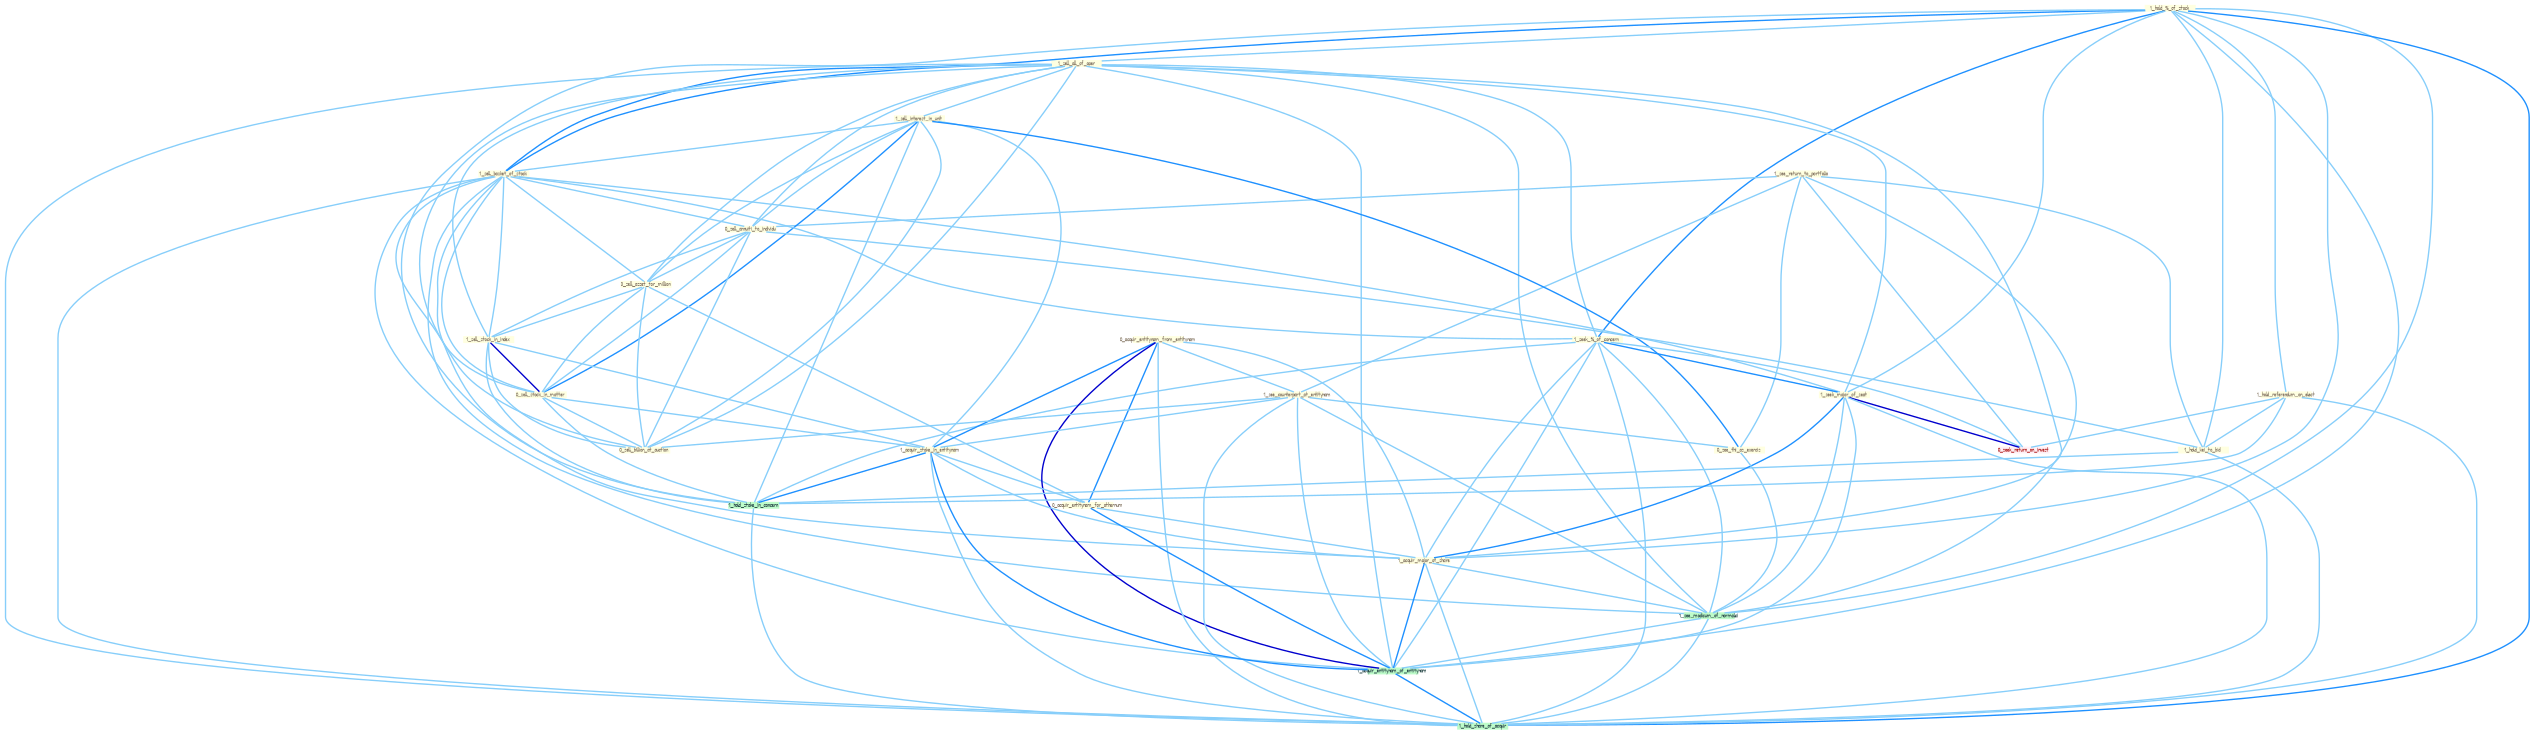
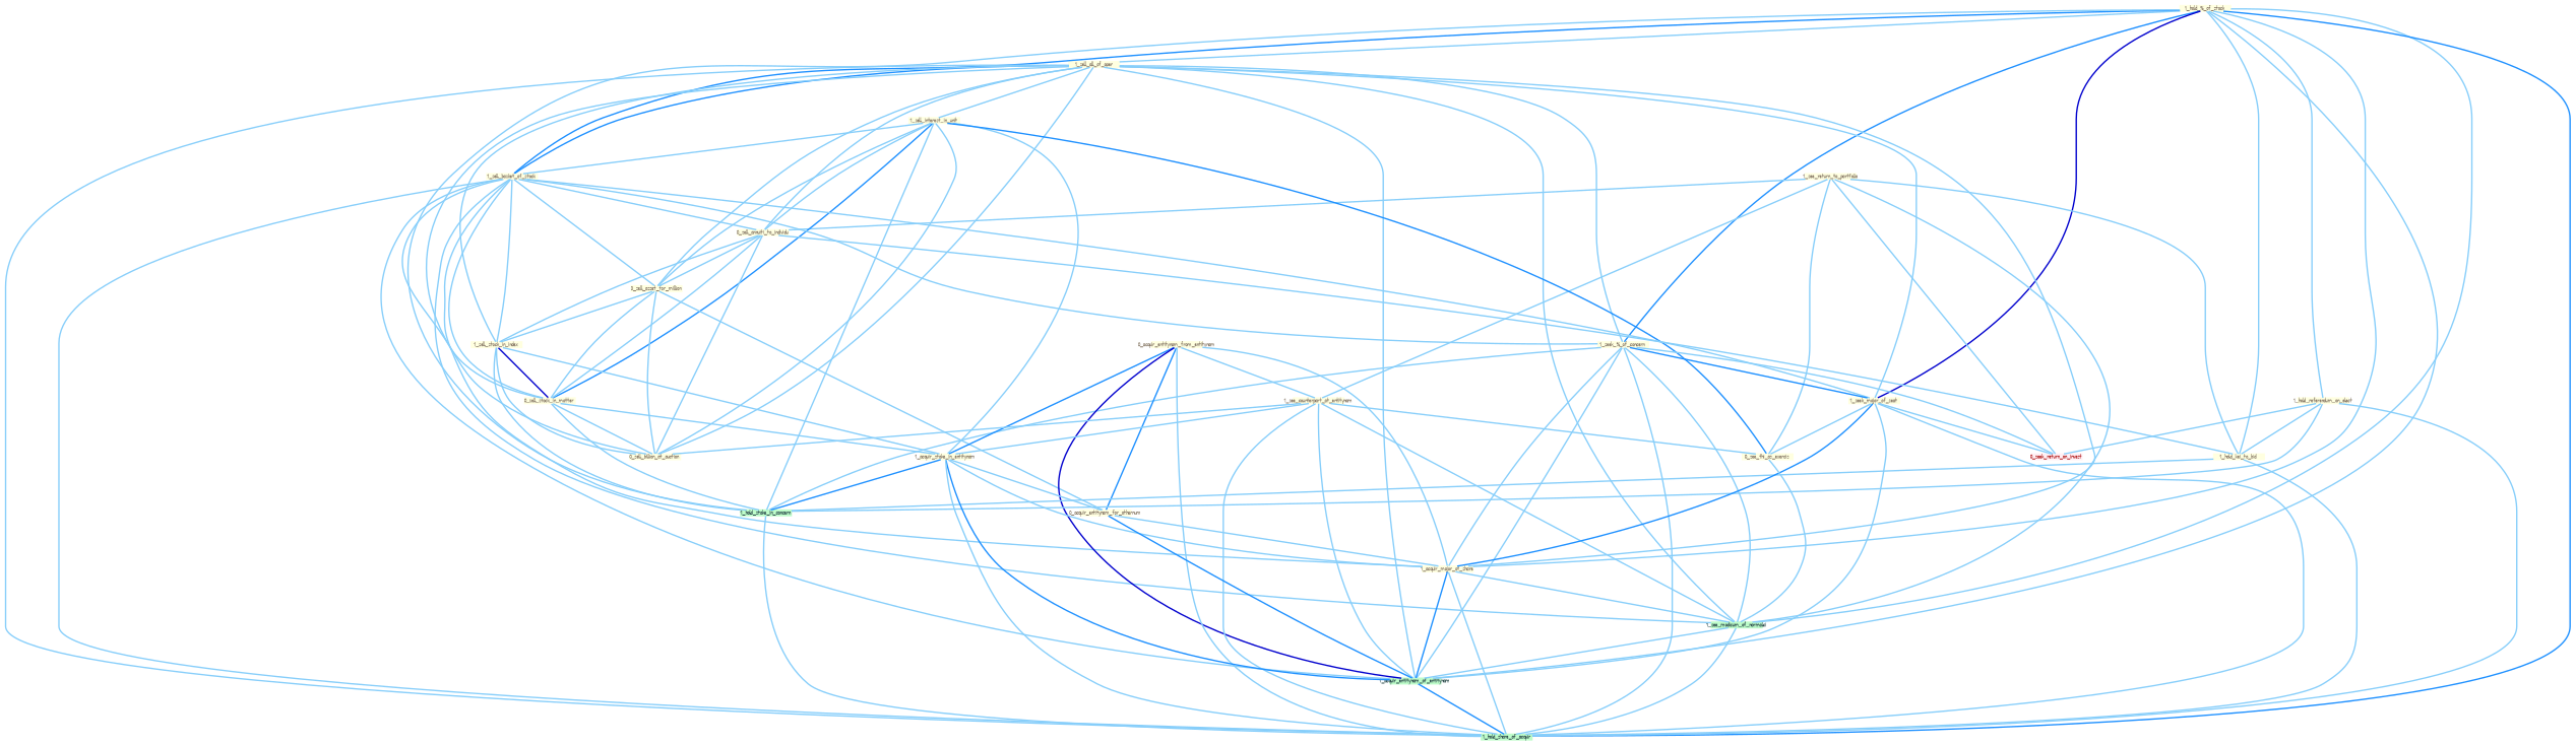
  graph {
    fontname="Patrick Hand"
    node [color="#ffffe0" fixedsize=true fontcolor="#8b7d6b" fontname="Patrick Hand" fontsize=4 shape=polygon style=filled]
    edge [color="#87cefa" fontname="Patrick Hand" w=1]
    "1_hold_%_of_stock " [height=.06 width=.5]
    "1_see_return_to_portfolio " [height=.06 width=.5]
    "1_sell_all_of_oper " [height=.06 width=.5]
    "1_sell_interest_in_unit " [height=.06 width=.5]
    "1_sell_basket_of_stock " [height=.06 width=.5]
    "1_seek_%_of_concern " [height=.06 width=.5]
    "0_sell_annuiti_to_individu " [height=.06 width=.5]
    "0_sell_asset_for_million " [height=.06 width=.5]
    "1_sell_stock_in_index " [height=.06 width=.5]
    "0_acquir_entitynam_from_entitynam " [height=.06 width=.5]
    "1_hold_referendum_on_elect " [height=.06 width=.5]
    "0_sell_stock_in_matter " [height=.06 width=.5]
    "1_hold_kei_to_bid " [height=.06 width=.5]
    "1_see_counterpart_at_entitynam " [height=.06 width=.5]
    "1_acquir_stake_in_entitynam " [height=.06 width=.5]
    "0_acquir_entitynam_for_othernum " [height=.06 width=.5]
    "1_seek_major_of_seat " [height=.06 width=.5]
    "0_see_thi_as_exercis " [height=.06 width=.5]
    "0_sell_billion_at_auction " [height=.06 width=.5]
    "1_acquir_major_of_share " [height=.06 width=.5]
    "0_seek_return_on_invest " [color="#fff0f5" fontcolor="#b22222" height=.06 width=.5]
    "1_hold_stake_in_concern " [color="#BDFCC9" fontcolor="#2f4f4f" height=.06 width=.5]
    "1_see_modicum_of_normalci " [color="#BDFCC9" fontcolor="#2f4f4f" height=.06 width=.5]
    "1_acquir_entitynam_of_entitynam " [color="#BDFCC9" fontcolor="#2f4f4f" height=.06 width=.5]
    n25 [color="#BDFCC9" fontcolor="#2f4f4f" height=.06 label="1_hold_share_of_acquir" width=.5]
    subgraph sub_1 {
      "1_hold_%_of_stock "
      "1_see_return_to_portfolio "
      "1_sell_all_of_oper "
      "1_sell_interest_in_unit "
      "1_sell_basket_of_stock "
      "1_seek_%_of_concern "
      "0_sell_annuiti_to_individu "
      "0_sell_asset_for_million "
      "1_sell_stock_in_index "
      "0_acquir_entitynam_from_entitynam "
      "1_hold_referendum_on_elect "
      "0_sell_stock_in_matter "
      "1_hold_kei_to_bid "
      "1_see_counterpart_at_entitynam "
      "1_acquir_stake_in_entitynam "
      "0_acquir_entitynam_for_othernum "
      "1_seek_major_of_seat "
      "0_see_thi_as_exercis "
      "0_sell_billion_at_auction "
      "1_acquir_major_of_share "
    }
    subgraph sub_2 {
      "0_seek_return_on_invest "
    }
    "1_hold_%_of_stock " -- "1_sell_all_of_oper "
    "1_hold_%_of_stock " -- "1_sell_basket_of_stock " [color="#1e90ff" w=2]
    "1_hold_%_of_stock " -- "1_seek_%_of_concern " [color="#1e90ff" w=2]
    "1_hold_%_of_stock " -- "1_hold_referendum_on_elect "
    "1_hold_%_of_stock " -- "1_hold_kei_to_bid "
-   "1_hold_%_of_stock " -- "1_seek_major_of_seat "
+   "1_hold_%_of_stock " -- "1_seek_major_of_seat " [color="#0000cd"]
    "1_hold_%_of_stock " -- "1_acquir_major_of_share "
    "1_hold_%_of_stock " -- "1_hold_stake_in_concern "
    "1_hold_%_of_stock " -- "1_see_modicum_of_normalci "
    "1_hold_%_of_stock " -- "1_acquir_entitynam_of_entitynam "
    "1_hold_%_of_stock " -- n25 [color="#1e90ff" w=2]
    "1_see_return_to_portfolio " -- "0_sell_annuiti_to_individu "
    "1_see_return_to_portfolio " -- "1_hold_kei_to_bid "
    "1_see_return_to_portfolio " -- "1_see_counterpart_at_entitynam "
    "1_see_return_to_portfolio " -- "0_see_thi_as_exercis "
    "1_see_return_to_portfolio " -- "0_seek_return_on_invest "
    "1_see_return_to_portfolio " -- "1_see_modicum_of_normalci "
    "1_sell_all_of_oper " -- "1_sell_interest_in_unit "
    "1_sell_all_of_oper " -- "1_sell_basket_of_stock " [color="#1e90ff" w=2]
    "1_sell_all_of_oper " -- "1_seek_%_of_concern "
    "1_sell_all_of_oper " -- "0_sell_annuiti_to_individu "
    "1_sell_all_of_oper " -- "0_sell_asset_for_million "
    "1_sell_all_of_oper " -- "1_sell_stock_in_index "
    "1_sell_all_of_oper " -- "0_sell_stock_in_matter "
    "1_sell_all_of_oper " -- "1_seek_major_of_seat "
    "1_sell_all_of_oper " -- "0_sell_billion_at_auction "
    "1_sell_all_of_oper " -- "1_acquir_major_of_share "
    "1_sell_all_of_oper " -- "1_see_modicum_of_normalci "
    "1_sell_all_of_oper " -- "1_acquir_entitynam_of_entitynam "
    "1_sell_all_of_oper " -- n25
    "1_sell_interest_in_unit " -- "1_sell_basket_of_stock "
    "1_sell_interest_in_unit " -- "0_sell_annuiti_to_individu "
    "1_sell_interest_in_unit " -- "0_sell_asset_for_million "
    "1_sell_interest_in_unit " -- "0_sell_stock_in_matter " [color="#1e90ff" w=2]
    "1_sell_interest_in_unit " -- "1_acquir_stake_in_entitynam "
    "1_sell_interest_in_unit " -- "0_see_thi_as_exercis " [color="#1e90ff" w=2]
    "1_sell_interest_in_unit " -- "0_sell_billion_at_auction "
    "1_sell_interest_in_unit " -- "1_hold_stake_in_concern "
    "1_sell_basket_of_stock " -- "1_seek_%_of_concern "
    "1_sell_basket_of_stock " -- "0_sell_annuiti_to_individu "
    "1_sell_basket_of_stock " -- "0_sell_asset_for_million "
    "1_sell_basket_of_stock " -- "1_sell_stock_in_index "
    "1_sell_basket_of_stock " -- "0_sell_stock_in_matter "
    "1_sell_basket_of_stock " -- "1_seek_major_of_seat "
    "1_sell_basket_of_stock " -- "0_sell_billion_at_auction "
    "1_sell_basket_of_stock " -- "1_acquir_major_of_share "
    "1_sell_basket_of_stock " -- "1_see_modicum_of_normalci "
    "1_sell_basket_of_stock " -- "1_acquir_entitynam_of_entitynam "
    "1_sell_basket_of_stock " -- n25
    "1_seek_%_of_concern " -- "1_seek_major_of_seat " [color="#1e90ff" w=2]
    "1_seek_%_of_concern " -- "1_acquir_major_of_share "
    "1_seek_%_of_concern " -- "0_seek_return_on_invest "
    "1_seek_%_of_concern " -- "1_hold_stake_in_concern "
    "1_seek_%_of_concern " -- "1_see_modicum_of_normalci "
    "1_seek_%_of_concern " -- "1_acquir_entitynam_of_entitynam "
    "1_seek_%_of_concern " -- n25
    "0_sell_annuiti_to_individu " -- "0_sell_asset_for_million "
    "0_sell_annuiti_to_individu " -- "1_sell_stock_in_index "
    "0_sell_annuiti_to_individu " -- "0_sell_stock_in_matter "
    "0_sell_annuiti_to_individu " -- "1_hold_kei_to_bid "
    "0_sell_annuiti_to_individu " -- "0_sell_billion_at_auction "
    "0_sell_asset_for_million " -- "1_sell_stock_in_index "
    "0_sell_asset_for_million " -- "0_sell_stock_in_matter "
    "0_sell_asset_for_million " -- "0_acquir_entitynam_for_othernum "
    "0_sell_asset_for_million " -- "0_sell_billion_at_auction "
    "1_sell_stock_in_index " -- "0_sell_stock_in_matter " [color="#0000cd" w=3]
    "1_sell_stock_in_index " -- "1_acquir_stake_in_entitynam "
    "1_sell_stock_in_index " -- "0_sell_billion_at_auction "
    "1_sell_stock_in_index " -- "1_hold_stake_in_concern "
    "0_acquir_entitynam_from_entitynam " -- "1_see_counterpart_at_entitynam "
    "0_acquir_entitynam_from_entitynam " -- "1_acquir_stake_in_entitynam " [color="#1e90ff" w=2]
    "0_acquir_entitynam_from_entitynam " -- "0_acquir_entitynam_for_othernum " [color="#1e90ff" w=2]
    "0_acquir_entitynam_from_entitynam " -- "1_acquir_major_of_share "
    "0_acquir_entitynam_from_entitynam " -- "1_acquir_entitynam_of_entitynam " [color="#0000cd" w=3]
    "0_acquir_entitynam_from_entitynam " -- n25
    "1_hold_referendum_on_elect " -- "1_hold_kei_to_bid "
    "1_hold_referendum_on_elect " -- "0_seek_return_on_invest "
    "1_hold_referendum_on_elect " -- "1_hold_stake_in_concern "
    "1_hold_referendum_on_elect " -- n25
    "0_sell_stock_in_matter " -- "1_acquir_stake_in_entitynam "
    "0_sell_stock_in_matter " -- "0_sell_billion_at_auction "
    "0_sell_stock_in_matter " -- "1_hold_stake_in_concern "
    "1_hold_kei_to_bid " -- "1_hold_stake_in_concern "
    "1_hold_kei_to_bid " -- n25
    "1_see_counterpart_at_entitynam " -- "1_acquir_stake_in_entitynam "
    "1_see_counterpart_at_entitynam " -- "0_see_thi_as_exercis "
    "1_see_counterpart_at_entitynam " -- "0_sell_billion_at_auction "
    "1_see_counterpart_at_entitynam " -- "1_see_modicum_of_normalci "
    "1_see_counterpart_at_entitynam " -- "1_acquir_entitynam_of_entitynam "
    "1_see_counterpart_at_entitynam " -- n25
    "1_acquir_stake_in_entitynam " -- "0_acquir_entitynam_for_othernum "
    "1_acquir_stake_in_entitynam " -- "1_acquir_major_of_share "
    "1_acquir_stake_in_entitynam " -- "1_hold_stake_in_concern " [color="#1e90ff" w=2]
    "1_acquir_stake_in_entitynam " -- "1_acquir_entitynam_of_entitynam " [color="#1e90ff" w=2]
    "1_acquir_stake_in_entitynam " -- n25
    "0_acquir_entitynam_for_othernum " -- "1_acquir_major_of_share "
    "0_acquir_entitynam_for_othernum " -- "1_acquir_entitynam_of_entitynam " [color="#1e90ff" w=2]
    "1_seek_major_of_seat " -- "1_acquir_major_of_share " [color="#1e90ff" w=2]
-   "1_seek_major_of_seat " -- "0_seek_return_on_invest " [color="#0000cd"]
-   "1_seek_major_of_seat " -- "1_see_modicum_of_normalci "
+   "1_seek_major_of_seat " -- "0_seek_return_on_invest "
+   "1_seek_major_of_seat " -- "0_see_thi_as_exercis "
    "1_seek_major_of_seat " -- "1_acquir_entitynam_of_entitynam "
    "1_seek_major_of_seat " -- n25
    "0_see_thi_as_exercis " -- "1_see_modicum_of_normalci "
    "1_acquir_major_of_share " -- "1_see_modicum_of_normalci "
    "1_acquir_major_of_share " -- "1_acquir_entitynam_of_entitynam " [color="#1e90ff" w=2]
    "1_acquir_major_of_share " -- n25
    "1_hold_stake_in_concern " -- n25
    "1_see_modicum_of_normalci " -- "1_acquir_entitynam_of_entitynam "
    "1_see_modicum_of_normalci " -- n25
    "1_acquir_entitynam_of_entitynam " -- n25 [color="#1e90ff" w=2]
  }
